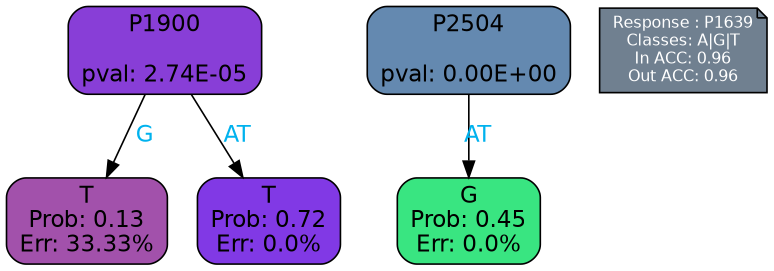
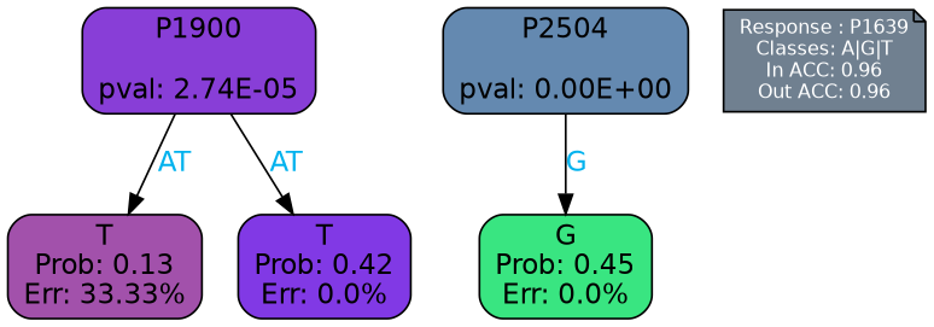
  digraph {
    ranksep=equally
    splines=polylines
    node [color=black fontname=helvetica shape=box style="filled, rounded"]
    edge [fontcolor=deepskyblue2 fontname=helvetica]
    n1 [fillcolor="#a251ab" label="T\nProb: 0.13\nErr: 33.33%"]
-   n2 [fillcolor="#8139e5" label="T\nProb: 0.72\nErr: 0.0%"]
+   n2 [fillcolor="#8139e5" label="T\nProb: 0.42\nErr: 0.0%"]
    n3 [fillcolor="#39e581" label="G\nProb: 0.45\nErr: 0.0%"]
    n4 [align=left fillcolor=slategray fontcolor=white fontsize=10 label="Response : P1639\nClasses: A|G|T\nIn ACC: 0.96\nOut ACC: 0.96\n" shape=note style=filled]
    n5 [fillcolor="#6489b0" label="P2504\n\npval: 0.00E+00"]
    n6 [fillcolor="#883ed7" label="P1900\n\npval: 2.74E-05"]
    subgraph sub_1 {
      rank=same
      n1
      n2
      n3
    }
    subgraph sub_2 {
      rank=same
      n4
      n5
    }
-   n5 -> n3 [label=AT]
-   n6 -> n1 [label=G]
+   n5 -> n3 [label=G]
+   n6 -> n1 [label=AT]
    n6 -> n2 [label=AT]
  }
